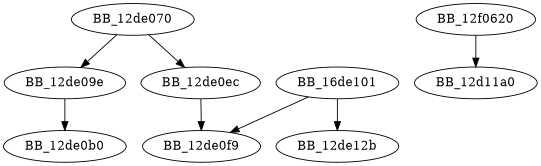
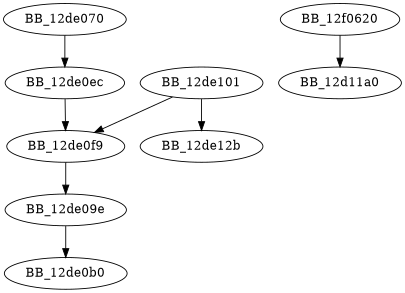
  digraph {
    BB_12de070
    BB_12de09e
    BB_12de0ec
    BB_12de0b0
    BB_12de0f9
-   BB_12de101 [label=BB_16de101]
+   BB_12de101
    BB_12de12b
    BB_12f0620
    BB_12d11a0
-   BB_12de070 -> BB_12de09e
+   BB_12de0f9 -> BB_12de09e
    BB_12de070 -> BB_12de0ec
    BB_12de09e -> BB_12de0b0
    BB_12de0ec -> BB_12de0f9
    BB_12de101 -> BB_12de0f9
    BB_12de101 -> BB_12de12b
    BB_12f0620 -> BB_12d11a0
  }
